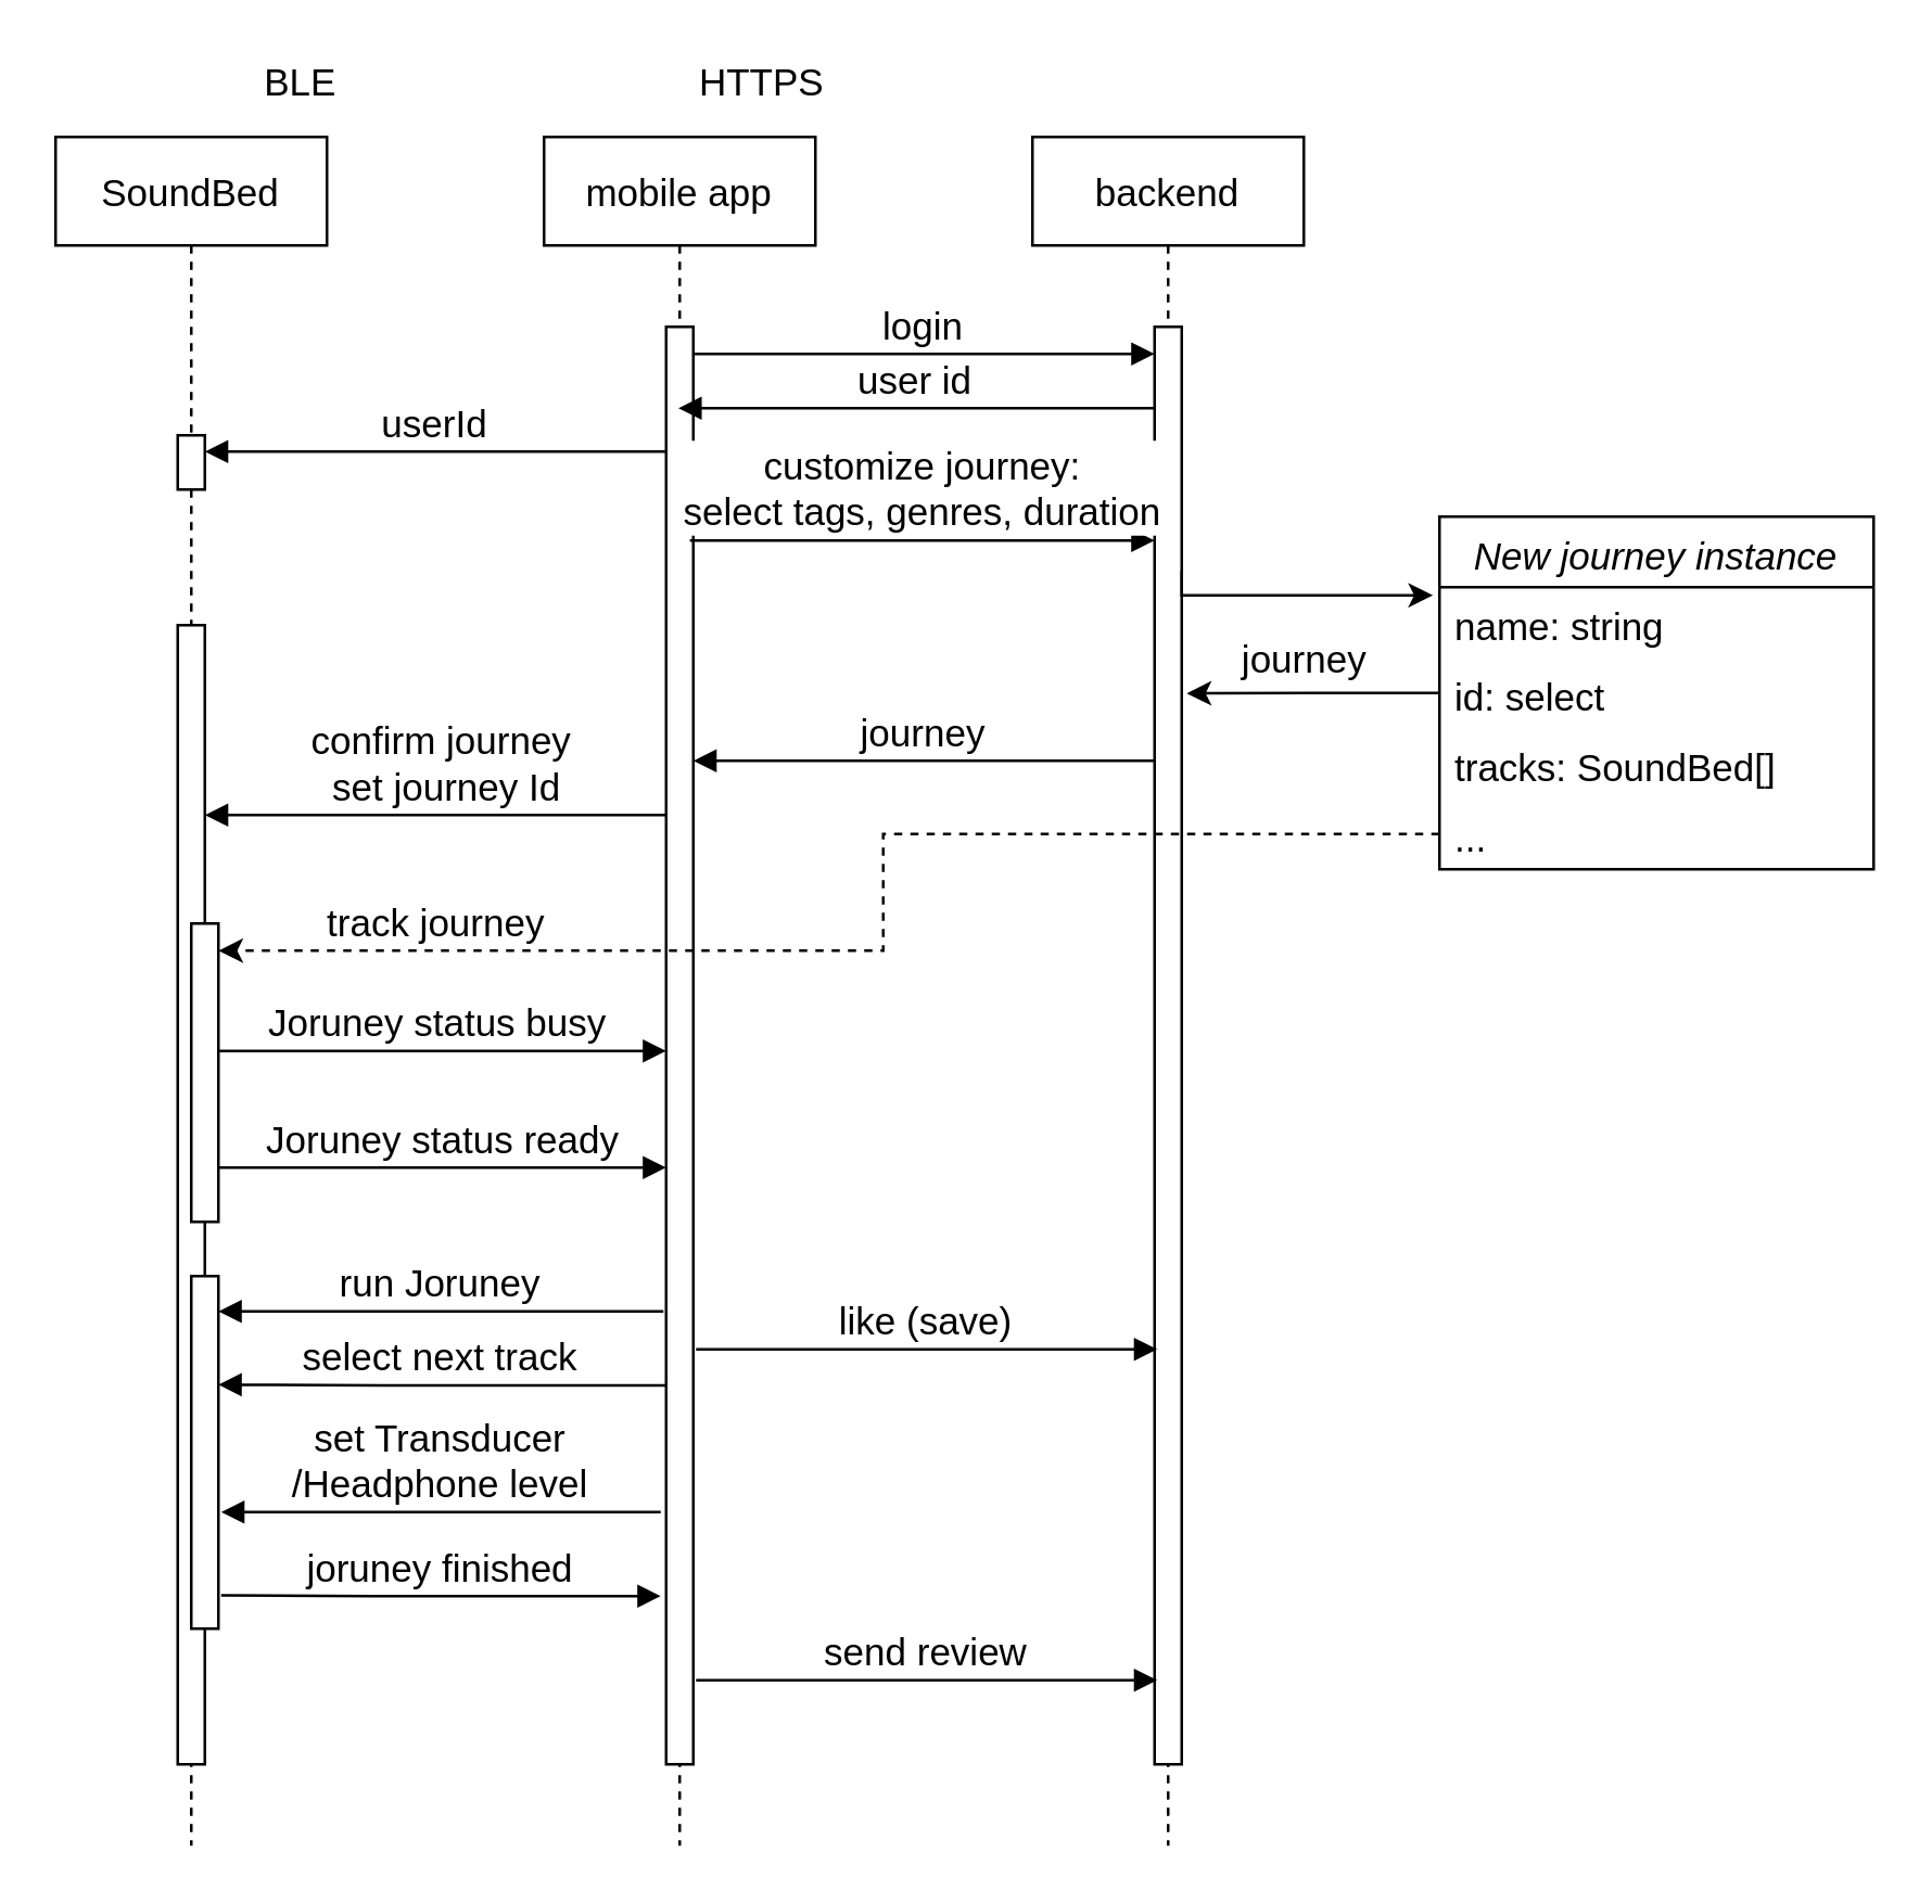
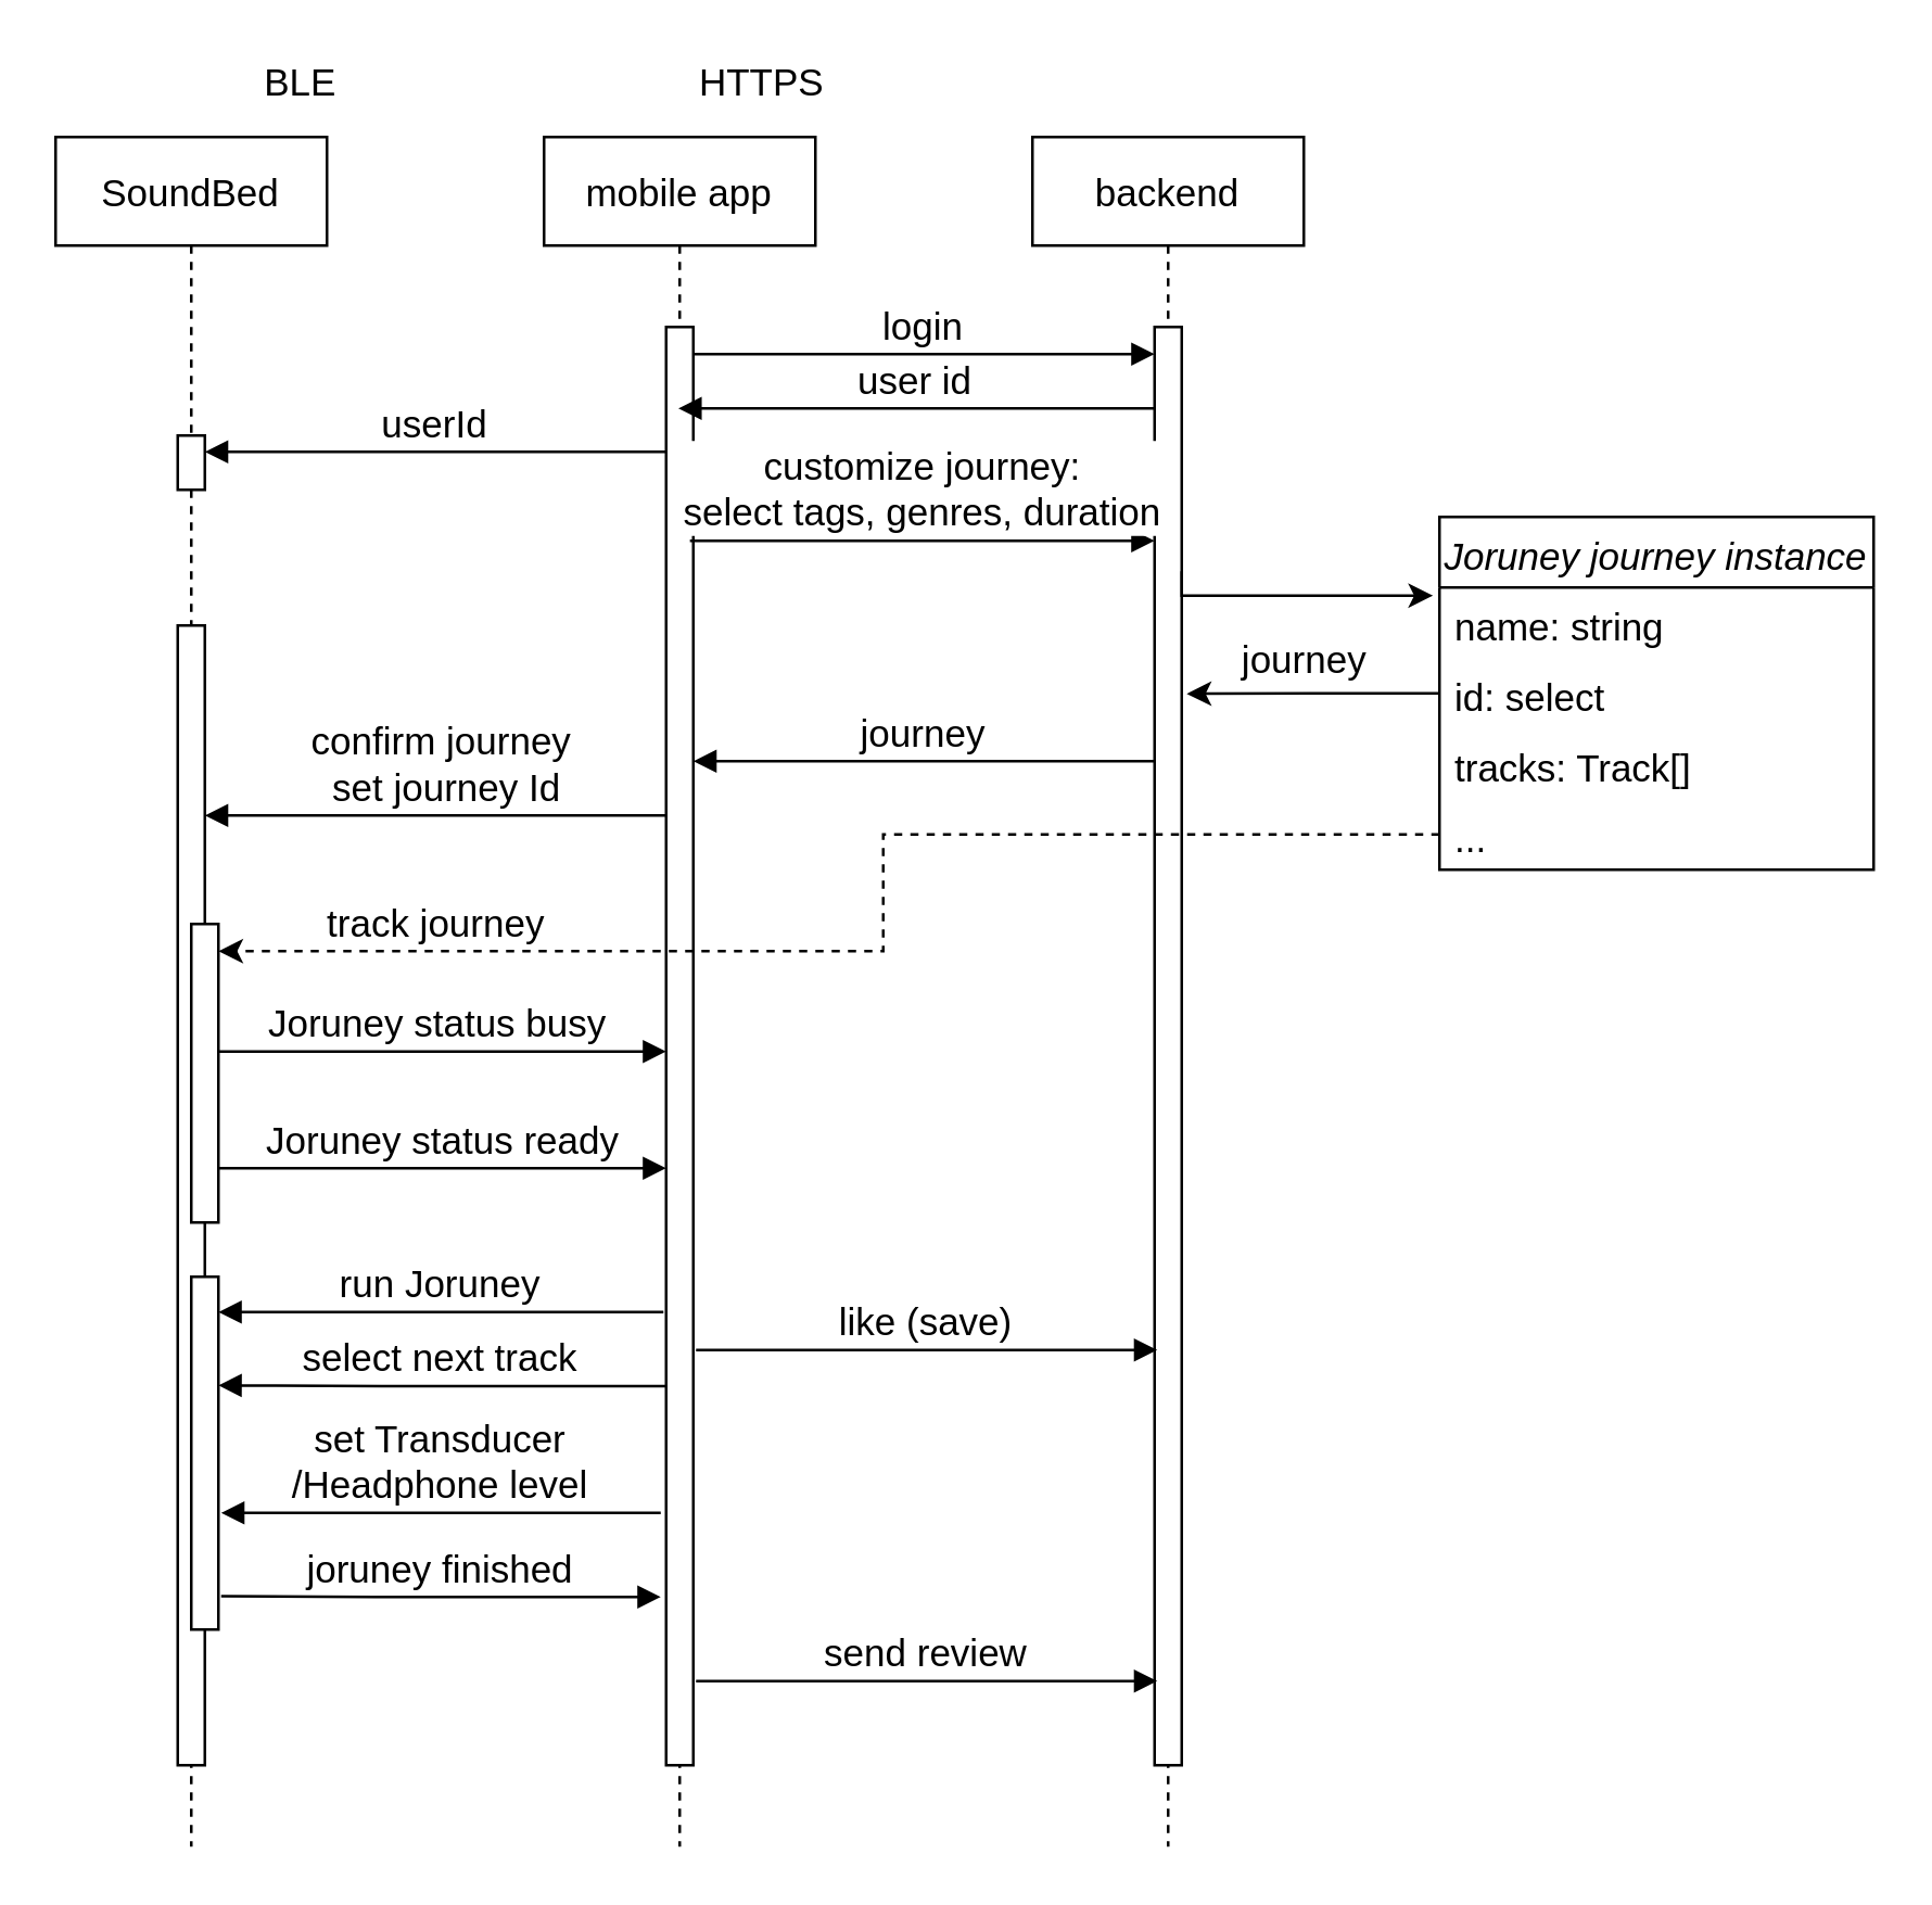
  <mxCell id="0" value="" />
  <mxCell id="1" parent="0" />
  <mxCell id="2" value="SoundBed" style="shape=umlLifeline;perimeter=lifelinePerimeter;container=1;collapsible=0;recursiveResize=0;rounded=0;shadow=0;strokeWidth=1;fontSize=14;" vertex="1" parent="1"><mxGeometry x="20" y="50" width="100" height="630" as="geometry" /></mxCell>
  <mxCell id="3" value="" style="points=[];perimeter=orthogonalPerimeter;rounded=0;shadow=0;strokeWidth=1;fontSize=14;" vertex="1" parent="2"><mxGeometry x="45" y="180" width="10" height="420" as="geometry" /></mxCell>
  <mxCell id="4" value="" style="points=[];perimeter=orthogonalPerimeter;rounded=0;shadow=0;strokeWidth=1;fontSize=14;" vertex="1" parent="2"><mxGeometry x="45" y="110" width="10" height="20" as="geometry" /></mxCell>
  <mxCell id="5" value="userId" style="verticalAlign=bottom;endArrow=block;shadow=0;strokeWidth=1;fontSize=14;" edge="1" parent="2"><mxGeometry relative="1" as="geometry"><mxPoint x="226" y="116" as="sourcePoint" /><mxPoint x="55" y="116.0" as="targetPoint" /><Array as="points"><mxPoint x="111.27" y="116" /></Array></mxGeometry></mxCell>
  <mxCell id="6" value="confirm journey&#10; set journey Id" style="verticalAlign=bottom;endArrow=block;shadow=0;strokeWidth=1;fontSize=14;" edge="1" parent="2"><mxGeometry relative="1" as="geometry"><mxPoint x="229.5" y="250.0" as="sourcePoint" /><mxPoint x="55.001" y="250.0" as="targetPoint" /><Array as="points"><mxPoint x="115.27" y="250" /></Array></mxGeometry></mxCell>
  <mxCell id="7" value="" style="points=[];perimeter=orthogonalPerimeter;rounded=0;shadow=0;strokeWidth=1;fontSize=14;" vertex="1" parent="2"><mxGeometry x="50" y="290" width="10" height="110" as="geometry" /></mxCell>
  <mxCell id="8" value="mobile app" style="shape=umlLifeline;perimeter=lifelinePerimeter;container=1;collapsible=0;recursiveResize=0;rounded=0;shadow=0;strokeWidth=1;fontSize=14;" vertex="1" parent="1"><mxGeometry x="200" y="50" width="100" height="630" as="geometry" /></mxCell>
  <mxCell id="9" value="" style="points=[];perimeter=orthogonalPerimeter;rounded=0;shadow=0;strokeWidth=1;fontSize=14;" vertex="1" parent="8"><mxGeometry x="45" y="70" width="10" height="530" as="geometry" /></mxCell>
  <mxCell id="10" value="Joruney status busy " style="verticalAlign=bottom;endArrow=block;entryX=0;entryY=0;shadow=0;strokeWidth=1;fontSize=14;" edge="1" parent="8"><mxGeometry relative="1" as="geometry"><mxPoint x="-120" y="337" as="sourcePoint" /><mxPoint x="45.0" y="337.0" as="targetPoint" /></mxGeometry></mxCell>
  <mxCell id="11" value="select next track" style="verticalAlign=bottom;endArrow=block;shadow=0;strokeWidth=1;fontSize=14;" edge="1" parent="8"><mxGeometry relative="1" as="geometry"><mxPoint x="45" y="460.3" as="sourcePoint" /><mxPoint x="-120" y="460" as="targetPoint" /><Array as="points"><mxPoint x="-69.93" y="460.3" /></Array></mxGeometry></mxCell>
  <mxCell id="12" value="backend" style="shape=umlLifeline;perimeter=lifelinePerimeter;container=1;collapsible=0;recursiveResize=0;rounded=0;shadow=0;strokeWidth=1;fontSize=14;" vertex="1" parent="1"><mxGeometry x="380" y="50" width="100" height="630" as="geometry" /></mxCell>
  <mxCell id="13" value="" style="points=[];perimeter=orthogonalPerimeter;rounded=0;shadow=0;strokeWidth=1;fontSize=14;" vertex="1" parent="12"><mxGeometry x="45" y="70" width="10" height="530" as="geometry" /></mxCell>
  <mxCell id="14" value="login" style="verticalAlign=bottom;endArrow=block;entryX=0;entryY=0;shadow=0;strokeWidth=1;fontSize=14;" edge="1" parent="12"><mxGeometry relative="1" as="geometry"><mxPoint x="-125" y="80.0" as="sourcePoint" /><mxPoint x="45" y="80.0" as="targetPoint" /></mxGeometry></mxCell>
  <mxCell id="15" value="user id" style="verticalAlign=bottom;endArrow=block;shadow=0;strokeWidth=1;fontSize=14;" edge="1" parent="1" source="13" target="8"><mxGeometry relative="1" as="geometry"><mxPoint x="265" y="140" as="sourcePoint" /><mxPoint x="435" y="140" as="targetPoint" /><Array as="points"><mxPoint x="310" y="150" /></Array></mxGeometry></mxCell>
  <mxCell id="16" value="BLE" style="text;html=1;align=center;verticalAlign=middle;resizable=0;points=[];autosize=1;strokeColor=none;fillColor=none;fontSize=14;" vertex="1" parent="1"><mxGeometry x="90" y="20" width="40" height="20" as="geometry" /></mxCell>
  <mxCell id="17" value="HTTPS" style="text;html=1;align=center;verticalAlign=middle;resizable=0;points=[];autosize=1;strokeColor=none;fillColor=none;fontSize=14;" vertex="1" parent="1"><mxGeometry x="250" y="20" width="60" height="20" as="geometry" /></mxCell>
  <mxCell id="18" value="customize journey: &#10;select tags, genres, duration" style="verticalAlign=bottom;endArrow=block;shadow=0;strokeWidth=1;exitX=0.877;exitY=0.427;exitDx=0;exitDy=0;exitPerimeter=0;fontSize=14;" edge="1" parent="1"><mxGeometry relative="1" as="geometry"><mxPoint x="253.77" y="198.78" as="sourcePoint" /><mxPoint x="425" y="198.78" as="targetPoint" /></mxGeometry></mxCell>
  <mxCell id="19" value="" style="edgeStyle=orthogonalEdgeStyle;rounded=0;orthogonalLoop=1;jettySize=auto;html=1;entryX=-0.015;entryY=0.115;entryDx=0;entryDy=0;entryPerimeter=0;fontSize=14;" edge="1" parent="1" target="21"><mxGeometry relative="1" as="geometry"><mxPoint x="435" y="210" as="sourcePoint" /><mxPoint x="460" y="210" as="targetPoint" /><Array as="points"><mxPoint x="435" y="219" /></Array></mxGeometry></mxCell>
- <mxCell id="20" value="New journey instance" style="swimlane;fontStyle=2;align=center;verticalAlign=top;childLayout=stackLayout;horizontal=1;startSize=26;horizontalStack=0;resizeParent=1;resizeLast=0;collapsible=1;marginBottom=0;rounded=0;shadow=0;strokeWidth=1;fontSize=14;" vertex="1" parent="1"><mxGeometry x="530" y="190" width="160" height="130" as="geometry"><mxRectangle x="230" y="140" width="160" height="26" as="alternateBounds" /></mxGeometry></mxCell>
+ <mxCell id="20" value="Joruney journey instance" style="swimlane;fontStyle=2;align=center;verticalAlign=top;childLayout=stackLayout;horizontal=1;startSize=26;horizontalStack=0;resizeParent=1;resizeLast=0;collapsible=1;marginBottom=0;rounded=0;shadow=0;strokeWidth=1;fontSize=14;" vertex="1" parent="1"><mxGeometry x="530" y="190" width="160" height="130" as="geometry"><mxRectangle x="230" y="140" width="160" height="26" as="alternateBounds" /></mxGeometry></mxCell>
  <mxCell id="21" value="name: string" style="text;align=left;verticalAlign=top;spacingLeft=4;spacingRight=4;overflow=hidden;rotatable=0;points=[[0,0.5],[1,0.5]];portConstraint=eastwest;fontSize=14;" vertex="1" parent="20"><mxGeometry y="26" width="160" height="26" as="geometry" /></mxCell>
  <mxCell id="22" value="id: select&#10;...................." style="text;align=left;verticalAlign=top;spacingLeft=4;spacingRight=4;overflow=hidden;rotatable=0;points=[[0,0.5],[1,0.5]];portConstraint=eastwest;rounded=0;shadow=0;html=0;fontSize=14;" vertex="1" parent="20"><mxGeometry y="52" width="160" height="26" as="geometry" /></mxCell>
- <mxCell id="23" value="tracks: SoundBed[]" style="text;align=left;verticalAlign=top;spacingLeft=4;spacingRight=4;overflow=hidden;rotatable=0;points=[[0,0.5],[1,0.5]];portConstraint=eastwest;fontSize=14;" vertex="1" parent="20"><mxGeometry y="78" width="160" height="26" as="geometry" /></mxCell>
+ <mxCell id="23" value="tracks: Track[]" style="text;align=left;verticalAlign=top;spacingLeft=4;spacingRight=4;overflow=hidden;rotatable=0;points=[[0,0.5],[1,0.5]];portConstraint=eastwest;fontSize=14;" vertex="1" parent="20"><mxGeometry y="78" width="160" height="26" as="geometry" /></mxCell>
  <mxCell id="24" value="..." style="text;align=left;verticalAlign=top;spacingLeft=4;spacingRight=4;overflow=hidden;rotatable=0;points=[[0,0.5],[1,0.5]];portConstraint=eastwest;fontSize=14;" vertex="1" parent="20"><mxGeometry y="104" width="160" height="26" as="geometry" /></mxCell>
  <mxCell id="25" value="journey" style="verticalAlign=bottom;endArrow=block;shadow=0;strokeWidth=1;fontSize=14;" edge="1" parent="1" source="13"><mxGeometry relative="1" as="geometry"><mxPoint x="420" y="280" as="sourcePoint" /><mxPoint x="255.001" y="280" as="targetPoint" /><Array as="points"><mxPoint x="315.27" y="280" /></Array></mxGeometry></mxCell>
  <mxCell id="26" style="edgeStyle=orthogonalEdgeStyle;rounded=0;orthogonalLoop=1;jettySize=auto;html=1;exitX=0;exitY=0.5;exitDx=0;exitDy=0;fontSize=14;dashed=1;" edge="1" parent="1" source="24"><mxGeometry relative="1" as="geometry"><mxPoint x="80" y="350" as="targetPoint" /><Array as="points"><mxPoint x="325" y="307" /><mxPoint x="325" y="350" /></Array></mxGeometry></mxCell>
  <mxCell id="27" value="&lt;span style=&quot;background-color: rgb(255, 255, 255); font-size: 14px;&quot;&gt;track journey&lt;/span&gt;&lt;br style=&quot;padding: 0px; margin: 0px; font-size: 14px;&quot;&gt;" style="text;html=1;align=center;verticalAlign=middle;resizable=0;points=[];autosize=1;strokeColor=none;fillColor=none;fontSize=14;" vertex="1" parent="1"><mxGeometry x="95" y="330" width="130" height="20" as="geometry" /></mxCell>
  <mxCell id="28" value="Joruney status ready" style="verticalAlign=bottom;endArrow=block;entryX=0;entryY=0;shadow=0;strokeWidth=1;fontSize=14;" edge="1" parent="1"><mxGeometry relative="1" as="geometry"><mxPoint x="80" y="430" as="sourcePoint" /><mxPoint x="245" y="430" as="targetPoint" /></mxGeometry></mxCell>
  <mxCell id="29" style="edgeStyle=orthogonalEdgeStyle;rounded=0;orthogonalLoop=1;jettySize=auto;html=1;exitX=0;exitY=0.5;exitDx=0;exitDy=0;entryX=1.185;entryY=0.255;entryDx=0;entryDy=0;entryPerimeter=0;fontSize=14;" edge="1" parent="1" source="22" target="13"><mxGeometry relative="1" as="geometry" /></mxCell>
  <mxCell id="30" value="journey" style="edgeLabel;html=1;align=center;verticalAlign=middle;resizable=0;points=[];fontSize=14;" vertex="1" connectable="0" parent="29"><mxGeometry x="0.097" y="-3" relative="1" as="geometry"><mxPoint y="-10" as="offset" /></mxGeometry></mxCell>
  <mxCell id="31" value="" style="points=[];perimeter=orthogonalPerimeter;rounded=0;shadow=0;strokeWidth=1;fontSize=14;" vertex="1" parent="1"><mxGeometry x="70" y="470" width="10" height="130" as="geometry" /></mxCell>
  <mxCell id="32" value="run Joruney" style="verticalAlign=bottom;endArrow=block;shadow=0;strokeWidth=1;fontSize=14;" edge="1" parent="1"><mxGeometry relative="1" as="geometry"><mxPoint x="244" y="483" as="sourcePoint" /><mxPoint x="80" y="483" as="targetPoint" /><Array as="points"><mxPoint x="129.07" y="483" /></Array></mxGeometry></mxCell>
  <mxCell id="33" value="set Transducer&#10;/Headphone level" style="verticalAlign=bottom;endArrow=block;shadow=0;strokeWidth=1;startArrow=none;fontSize=14;" edge="1" parent="1"><mxGeometry relative="1" as="geometry"><mxPoint x="243" y="557" as="sourcePoint" /><mxPoint x="81" y="557" as="targetPoint" /><Array as="points" /></mxGeometry></mxCell>
  <mxCell id="34" value="joruney finished" style="verticalAlign=bottom;endArrow=none;shadow=0;strokeWidth=1;entryX=1.2;entryY=0.07;entryDx=0;entryDy=0;entryPerimeter=0;startArrow=block;startFill=1;endFill=0;fontSize=14;" edge="1" parent="1"><mxGeometry relative="1" as="geometry"><mxPoint x="243" y="588" as="sourcePoint" /><mxPoint x="81" y="587.7" as="targetPoint" /><Array as="points"><mxPoint x="128.07" y="588" /></Array></mxGeometry></mxCell>
  <mxCell id="35" value="like (save)" style="verticalAlign=bottom;endArrow=block;entryX=0;entryY=0;shadow=0;strokeWidth=1;fontSize=14;" edge="1" parent="1"><mxGeometry relative="1" as="geometry"><mxPoint x="256" y="497" as="sourcePoint" /><mxPoint x="426" y="497" as="targetPoint" /></mxGeometry></mxCell>
  <mxCell id="36" value="send review" style="verticalAlign=bottom;endArrow=block;entryX=0;entryY=0;shadow=0;strokeWidth=1;fontSize=14;" edge="1" parent="1"><mxGeometry relative="1" as="geometry"><mxPoint x="256" y="619" as="sourcePoint" /><mxPoint x="426" y="619" as="targetPoint" /><Array as="points"><mxPoint x="350" y="619" /></Array></mxGeometry></mxCell>
